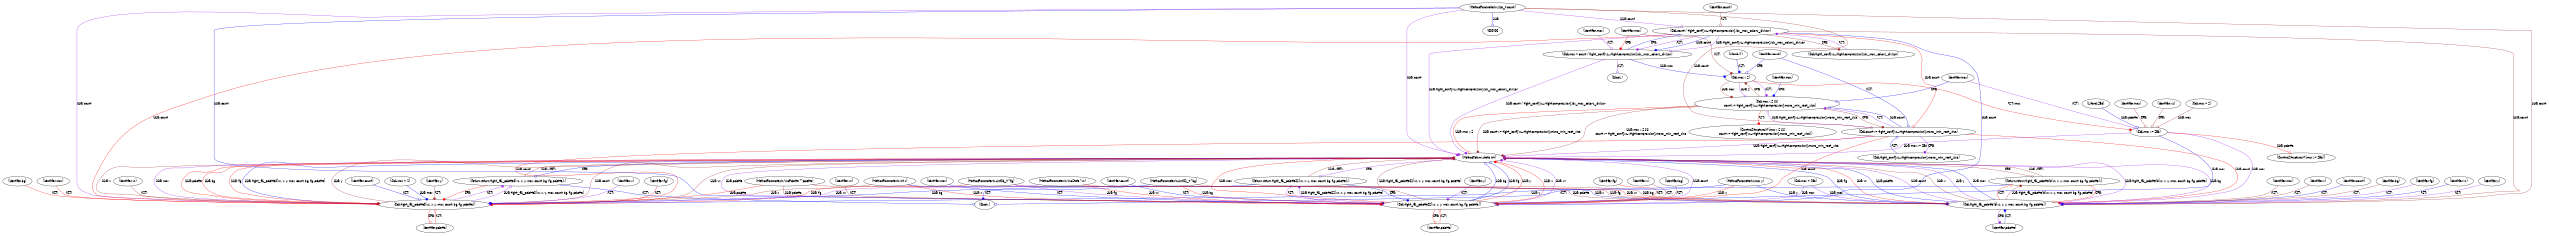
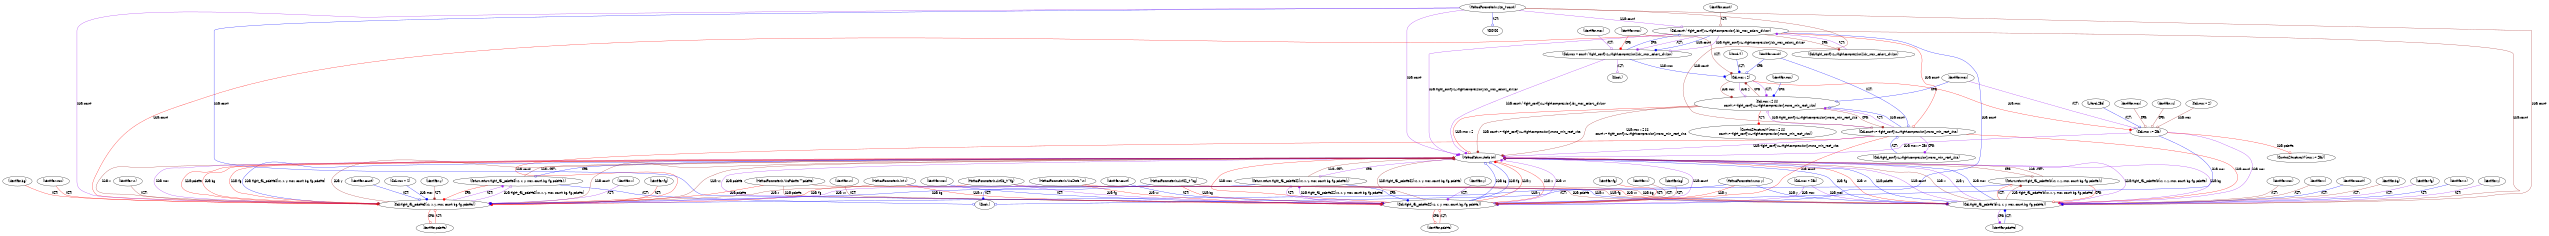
  digraph {
    fontname="Patrick Hand"
    node [fontname="Patrick Hand"]
    edge [arrowhead=odot color=purple fontname="Patrick Hand"]
    n1 [label="(Call,count / tight_conf[vs->tight.compression].idx_max_colors_divisor)"]
    n2 [label="(Call,max = count / tight_conf[vs->tight.compression].idx_max_colors_divisor)"]
    n3 [label="(Call,tight_fill_palette32(vs, x, y, max, count, bg, fg, palette))"]
    n4 [label="(Call,tight_fill_palette16(vs, x, y, max, count, bg, fg, palette))"]
    n5 [label="(Call,count >= tight_conf[vs->tight.compression].mono_min_rect_size)"]
    n6 [label="(Call,tight_fill_palette8(vs, x, y, max, count, bg, fg, palette))"]
    n7 [label="(Call,tight_conf[vs->tight.compression].idx_max_colors_divisor)"]
    n8 [label="(MethodReturn,static int)"]
    n9 [label="(Call,max < 2)"]
    n10 [label="(Block,)"]
    n11 [label="(Return,return tight_fill_palette32(vs, x, y, max, count, bg, fg, palette);)"]
    n12 [label="(Identifier,palette)"]
    n13 [label="(Return,return tight_fill_palette16(vs, x, y, max, count, bg, fg, palette);)"]
    n14 [label="(Identifier,palette)"]
    n15 [label="(Call,max < 2 &&\n        count >= tight_conf[vs->tight.compression].mono_min_rect_size)"]
    n16 [label="(Call,tight_conf[vs->tight.compression].mono_min_rect_size)"]
    n17 [label="(Return,return tight_fill_palette8(vs, x, y, max, count, bg, fg, palette);)"]
    n18 [label="(Identifier,palette)"]
    n19 [label="(MethodParameterIn,size_t count)"]
    1000100
    n21 [label="(Call,max >= 256)"]
    n22 [label="(ControlStructure,if (max < 2 &&\n        count >= tight_conf[vs->tight.compression].mono_min_rect_size))"]
    n23 [label="(ControlStructure,if (max >= 256))"]
    n24 [label="(Literal,2)"]
    n25 [label="(Literal,256)"]
    n26 [label="(Block,)"]
    n27 [label="(Identifier,vs)"]
    n28 [label="(Identifier,max)"]
    n29 [label="(Identifier,count)"]
    n30 [label="(Identifier,max)"]
    n31 [label="(Identifier,bg)"]
    n32 [label="(Identifier,max)"]
    n33 [label="(Identifier,y)"]
    n34 [label="(Identifier,max)"]
    n35 [label="(Identifier,x)"]
    n36 [label="(Identifier,count)"]
    n37 [label="(Identifier,bg)"]
    n38 [label="(Identifier,max)"]
    n39 [label="(Identifier,max)"]
    n40 [label="(Identifier,vs)"]
    n41 [label="(MethodParameterIn,uint36_t *fg)"]
    n42 [label="(Identifier,count)"]
    n43 [label="(Call,max = 2)"]
    n44 [label="(Identifier,count)"]
    n45 [label="(Identifier,fg)"]
    n46 [label="(Identifier,y)"]
    n47 [label="(MethodParameterIn,max y)"]
    n48 [label="(Identifier,max)"]
    n49 [label="(Identifier,x)"]
    n50 [label="(Identifier,x)"]
    n51 [label="(Call,max = 256)"]
    n52 [label="(Identifier,count)"]
    n53 [label="(Identifier,fg)"]
    n54 [label="(Identifier,fg)"]
    n55 [label="(MethodParameterIn,VncPalette **palette)"]
    n56 [label="(Call,max = 2)"]
    n57 [label="(MethodParameterIn,int x)"]
    n58 [label="(Identifier,vs)"]
    n59 [label="(MethodParameterIn,VncState *vs)"]
    n60 [label="(Identifier,max)"]
    n61 [label="(Identifier,bg)"]
    n62 [label="(Identifier,vs)"]
    n63 [label="(MethodParameterIn,uint32_t *bg)"]
    n64 [label="(Identifier,y)"]
    n1 -> n2 [arrowhead=dot label="AST: "]
    n1 -> n2 [arrowhead=dot color=blue label="DDG: count"]
    n1 -> n2 [label="DDG: tight_conf[vs->tight.compression].idx_max_colors_divisor"]
    n1 -> n3 [arrowhead=dot color=blue label="DDG: count"]
    n1 -> n4 [color=brown label="DDG: count"]
    n1 -> n5 [color=red label="DDG: count"]
    n1 -> n6 [arrowhead=dot color=red label="DDG: count"]
    n1 -> n7 [arrowhead=dot color=brown label="CFG: "]
    n1 -> n8 [arrowhead=dot label="DDG: tight_conf[vs->tight.compression].idx_max_colors_divisor"]
    n2 -> n1 [color=blue label="CFG: "]
    n2 -> n8 [arrowhead=dot label="DDG: count / tight_conf[vs->tight.compression].idx_max_colors_divisor"]
    n2 -> n9 [arrowhead=dot color=blue label="DDG: max"]
    n2 -> n10 [label="AST: "]
    n3 -> n8 [label="DDG: palette"]
    n3 -> n8 [color=red label="DDG: max"]
    n3 -> n8 [arrowhead=dot color=brown label="DDG: tight_fill_palette32(vs, x, y, max, count, bg, fg, palette)"]
    n3 -> n8 [color=blue label="DDG: bg"]
    n3 -> n8 [color=blue label="DDG: fg"]
    n3 -> n8 [arrowhead=dot color=red label="DDG: y"]
    n3 -> n8 [color=red label="DDG: x"]
    n3 -> n8 [arrowhead=dot label="DDG: vs"]
    n3 -> n8 [label="DDG: count"]
    n3 -> n11 [label="AST: "]
    n3 -> n11 [arrowhead=dot label="DDG: tight_fill_palette32(vs, x, y, max, count, bg, fg, palette)"]
    n3 -> n12 [color=red label="CFG: "]
    n4 -> n8 [label="DDG: tight_fill_palette16(vs, x, y, max, count, bg, fg, palette)"]
    n4 -> n8 [arrowhead=dot label="DDG: bg"]
    n4 -> n8 [arrowhead=dot color=blue label="DDG: fg"]
    n4 -> n8 [color=red label="DDG: vs"]
    n4 -> n8 [color=blue label="DDG: palette"]
    n4 -> n8 [arrowhead=dot label="DDG: count"]
    n4 -> n8 [arrowhead=dot color=brown label="DDG: x"]
    n4 -> n8 [label="DDG: y"]
    n4 -> n8 [color=blue label="DDG: max"]
    n4 -> n13 [color=red label="AST: "]
    n4 -> n13 [arrowhead=dot color=brown label="DDG: tight_fill_palette16(vs, x, y, max, count, bg, fg, palette)"]
    n4 -> n14 [arrowhead=dot label="CFG: "]
    n5 -> n3 [color=red label="DDG: count"]
    n5 -> n4 [arrowhead=dot color=red label="DDG: count"]
    n5 -> n6 [color=red label="DDG: count"]
    n5 -> n8 [arrowhead=dot label="DDG: tight_conf[vs->tight.compression].mono_min_rect_size"]
    n5 -> n15 [arrowhead=dot label="AST: "]
    n5 -> n15 [color=blue label="DDG: count"]
    n5 -> n15 [label="DDG: tight_conf[vs->tight.compression].mono_min_rect_size"]
    n5 -> n16 [arrowhead=dot label="CFG: "]
    n6 -> n8 [color=blue label="DDG: tight_fill_palette8(vs, x, y, max, count, bg, fg, palette)"]
    n6 -> n8 [color=brown label="DDG: count"]
    n6 -> n8 [arrowhead=dot color=red label="DDG: bg"]
    n6 -> n8 [color=brown label="DDG: y"]
    n6 -> n8 [arrowhead=dot color=brown label="DDG: vs"]
    n6 -> n8 [arrowhead=dot color=brown label="DDG: x"]
    n6 -> n8 [arrowhead=dot label="DDG: max"]
    n6 -> n8 [arrowhead=dot color=red label="DDG: palette"]
    n6 -> n8 [color=red label="DDG: fg"]
    n6 -> n17 [arrowhead=dot label="AST: "]
    n6 -> n17 [label="DDG: tight_fill_palette8(vs, x, y, max, count, bg, fg, palette)"]
    n6 -> n18 [color=red label="CFG: "]
    n7 -> n1 [arrowhead=dot label="AST: "]
    n8 -> n11 [label="CFG: "]
    n8 -> n13 [color=brown label="CFG: "]
    n8 -> n17 [color=blue label="CFG: "]
    n9 -> n15 [arrowhead=dot label="AST: "]
    n9 -> n15 [arrowhead=dot color=brown label="DDG: max"]
    n9 -> n15 [label="DDG: 2"]
-   n9 -> n21 [arrowhead=dot color=red label="AST: max"]
+   n9 -> n21 [arrowhead=dot color=red label="DDG: max"]
    n11 -> n3 [arrowhead=dot color=blue label="CFG: "]
    n11 -> n8 [arrowhead=dot color=brown label="DDG: <RET>"]
    n11 -> n26 [arrowhead=dot color=blue label="AST: "]
    n12 -> n3 [color=red label="AST: "]
    n13 -> n4 [color=red label="CFG: "]
    n13 -> n8 [arrowhead=dot color=brown label="DDG: <RET>"]
    n13 -> n26 [color=blue label="AST: "]
    n14 -> n4 [arrowhead=dot color=blue label="AST: "]
    n15 -> n5 [arrowhead=dot color=brown label="CFG: "]
    n15 -> n8 [color=red label="DDG: max < 2"]
    n15 -> n8 [arrowhead=dot color=brown label="DDG: count >= tight_conf[vs->tight.compression].mono_min_rect_size"]
    n15 -> n8 [arrowhead=dot color=brown label="DDG: max < 2 &&\n        count >= tight_conf[vs->tight.compression].mono_min_rect_size"]
    n15 -> n9 [arrowhead=dot color=brown label="CFG: "]
    n15 -> n22 [arrowhead=dot color=red label="AST: "]
    n16 -> n5 [color=blue label="AST: "]
    n17 -> n6 [arrowhead=dot color=red label="CFG: "]
    n17 -> n8 [color=brown label="DDG: <RET>"]
    n17 -> n26 [color=blue label="AST: "]
    n18 -> n6 [color=red label="AST: "]
    n19 -> n1 [label="DDG: count"]
    n19 -> n3 [arrowhead=dot color=blue label="DDG: count"]
    n19 -> n4 [color=brown label="DDG: count"]
    n19 -> n5 [color=brown label="DDG: count"]
    n19 -> n6 [arrowhead=dot label="DDG: count"]
    n19 -> n8 [arrowhead=dot label="DDG: count"]
-   n19 -> 1000100 [color=blue label="DDG: "]
+   n19 -> 1000100 [color=blue label="AST: "]
    n21 -> n3 [color=blue label="DDG: max"]
    n21 -> n4 [arrowhead=dot label="DDG: max"]
    n21 -> n8 [label="DDG: max >= 256"]
    n21 -> n23 [color=red label="DDG: palette"]
    n24 -> n9 [arrowhead=dot color=blue label="AST: "]
-   n25 -> n21 [color=blue label="DDG: palette"]
+   n25 -> n21 [color=blue label="AST: "]
    n27 -> n3 [arrowhead=dot color=brown label="AST: "]
    n28 -> n3 [arrowhead=dot color=blue label="AST: "]
    n29 -> n3 [arrowhead=dot color=blue label="AST: "]
    n30 -> n21 [color=brown label="CFG: "]
    n31 -> n6 [arrowhead=dot color=red label="AST: "]
    n32 -> n15 [arrowhead=dot color=blue label="CFG: "]
    n33 -> n3 [arrowhead=dot label="AST: "]
    n34 -> n4 [color=brown label="AST: "]
    n35 -> n4 [color=brown label="AST: "]
    n36 -> n4 [color=blue label="AST: "]
    n37 -> n4 [color=brown label="AST: "]
    n38 -> n15 [color=blue label="CFG: "]
    n38 -> n21 [label="AST: "]
    n39 -> n6 [color=red label="AST: "]
    n40 -> n21 [color=brown label="CFG: "]
    n41 -> n3 [arrowhead=dot label="DDG: fg"]
    n41 -> n4 [arrowhead=dot color=brown label="DDG: fg"]
    n41 -> n6 [arrowhead=dot color=red label="DDG: fg"]
    n42 -> n6 [color=blue label="AST: "]
    n43 -> n6 [arrowhead=dot color=blue label="DDG: max"]
    n44 -> n5 [color=blue label="AST: "]
    n44 -> n9 [color=blue label="CFG: "]
    n45 -> n3 [color=red label="AST: "]
    n46 -> n6 [arrowhead=dot color=brown label="AST: "]
    n47 -> n3 [color=red label="DDG: y"]
    n47 -> n4 [color=blue label="DDG: y"]
    n47 -> n6 [arrowhead=dot color=blue label="DDG: y"]
    n48 -> n2 [arrowhead=dot color=red label="CFG: "]
    n48 -> n9 [arrowhead=dot color=brown label="AST: "]
    n49 -> n6 [arrowhead=dot label="AST: "]
    n50 -> n3 [color=brown label="AST: "]
    n51 -> n3 [arrowhead=dot label="DDG: max"]
    n51 -> n4 [arrowhead=dot label="DDG: max"]
    n52 -> n1 [color=brown label="AST: "]
    n53 -> n4 [label="AST: "]
    n54 -> n6 [arrowhead=dot color=red label="AST: "]
    n55 -> n3 [arrowhead=dot color=brown label="DDG: palette"]
    n55 -> n4 [arrowhead=dot color=brown label="DDG: palette"]
    n55 -> n6 [color=red label="DDG: palette"]
    n56 -> n21 [color=brown label="DDG: max"]
    n57 -> n3 [color=red label="DDG: x"]
    n57 -> n4 [arrowhead=dot color=blue label="DDG: x"]
    n57 -> n6 [color=brown label="DDG: x"]
    n58 -> n6 [arrowhead=dot color=brown label="AST: "]
    n59 -> n3 [color=red label="DDG: vs"]
    n59 -> n4 [color=red label="DDG: vs"]
    n59 -> n6 [label="DDG: vs"]
    n60 -> n2 [label="AST: "]
    n61 -> n3 [arrowhead=dot color=brown label="AST: "]
    n62 -> n4 [arrowhead=dot color=blue label="AST: "]
    n63 -> n3 [color=red label="DDG: bg"]
    n63 -> n4 [color=brown label="DDG: bg"]
    n63 -> n6 [arrowhead=dot color=blue label="DDG: bg"]
    n64 -> n4 [label="AST: "]
  }
